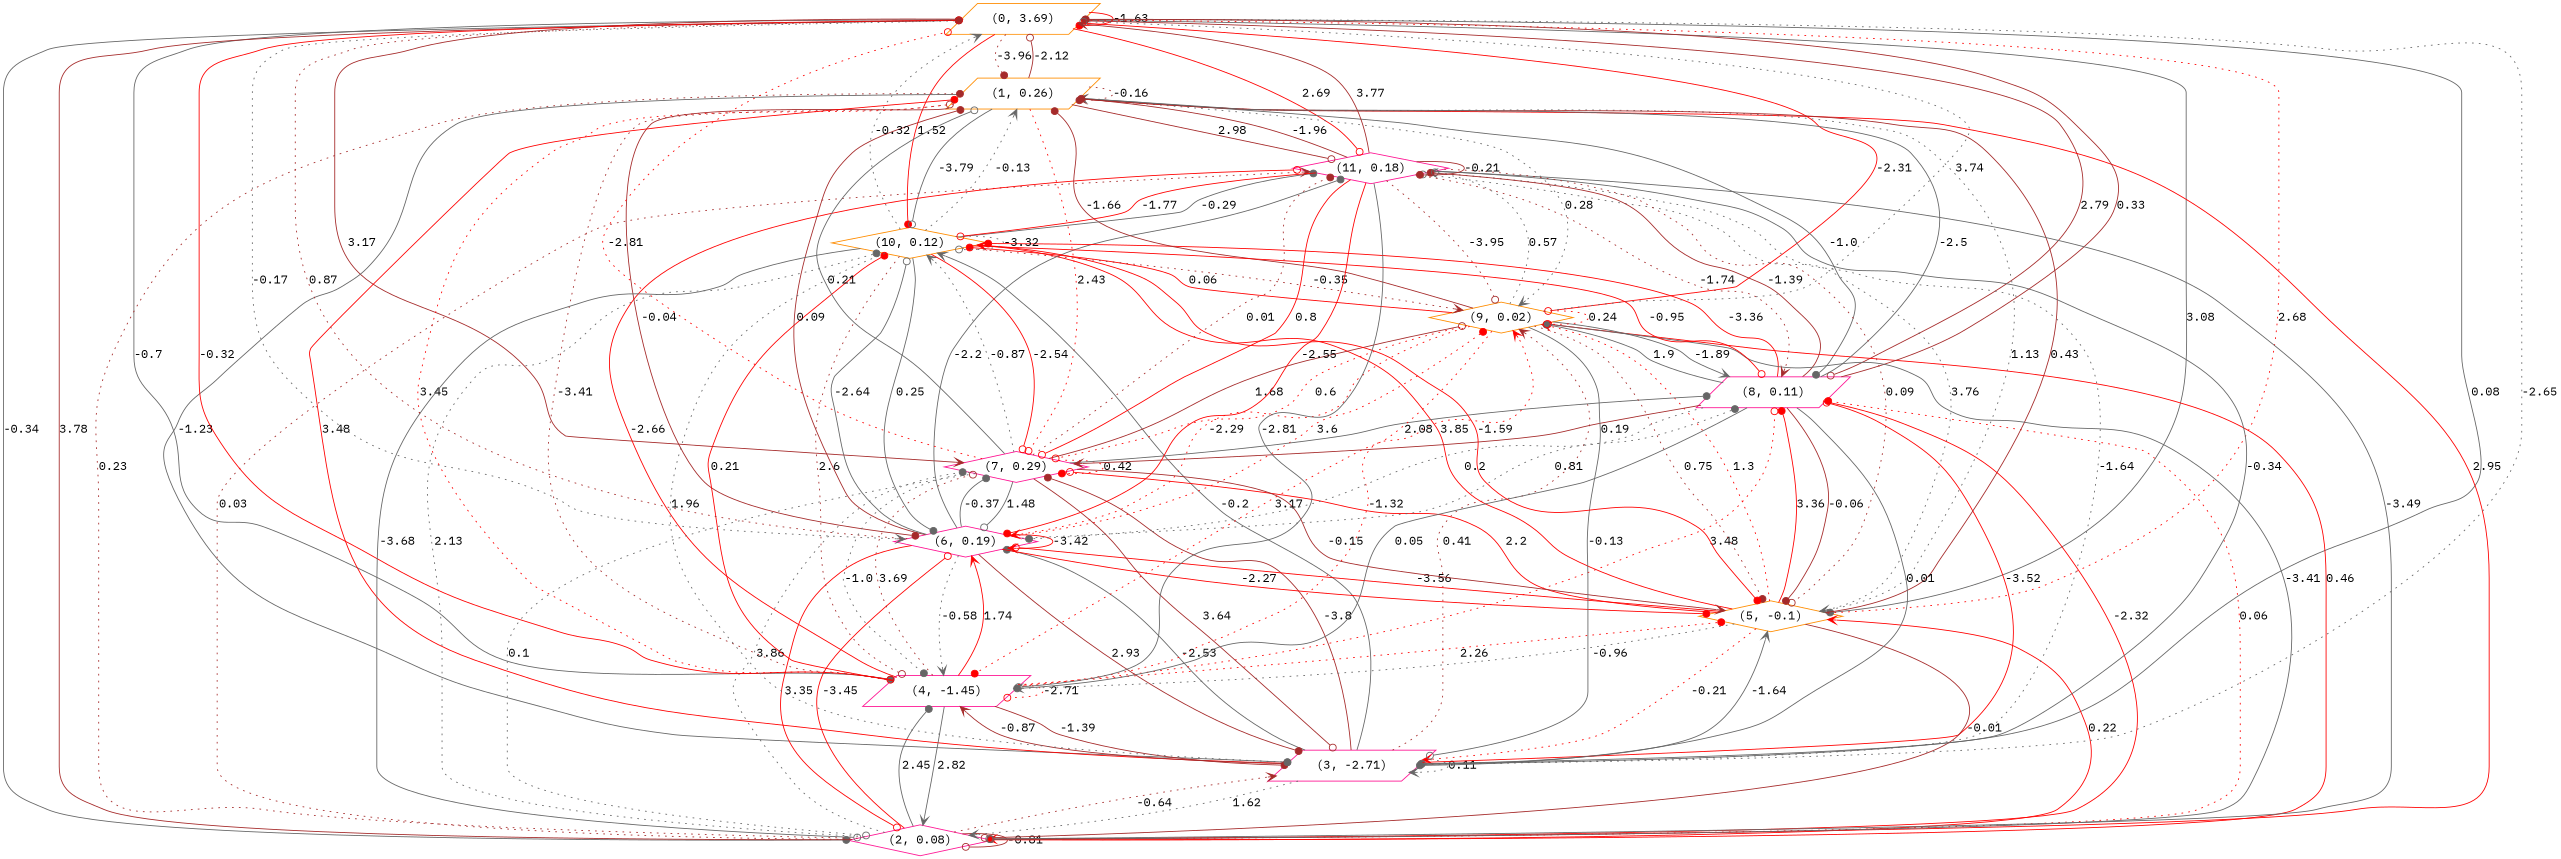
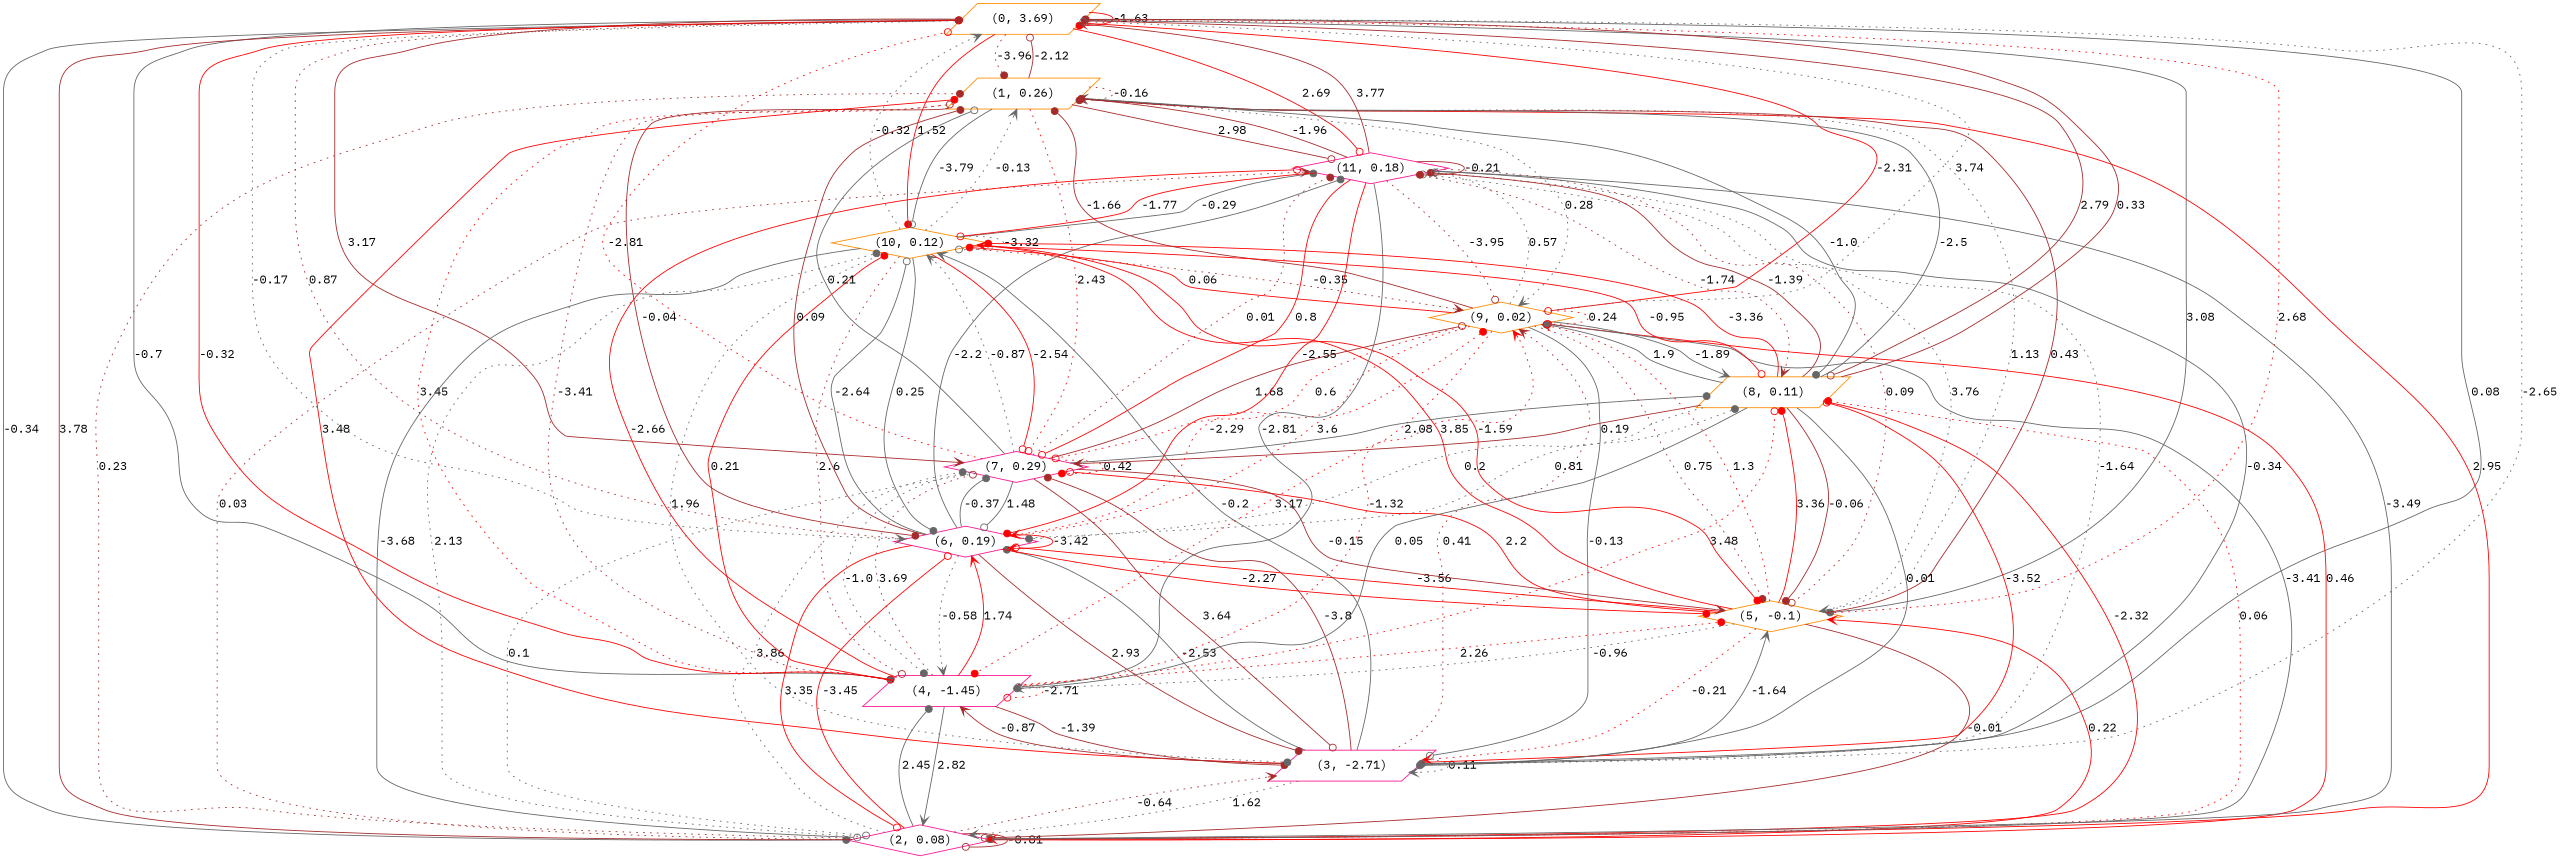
  digraph {
    fontname="IBM Plex Mono"
    node [color=darkorange fontname="IBM Plex Mono" shape=diamond]
    edge [arrowhead=dot color=gray40 fontname="IBM Plex Mono" style=solid]
    n1 [label="(0, 3.69)" shape=parallelogram]
    n2 [label="(1, 0.26)" shape=parallelogram]
    n3 [color=deeppink label="(2, 0.08)"]
    n4 [color=deeppink label="(3, -2.71)" shape=parallelogram]
    n5 [color=deeppink label="(4, -1.45)" shape=parallelogram]
    n6 [label="(5, -0.1)"]
    n7 [color=deeppink label="(6, 0.19)"]
    n8 [color=deeppink label="(7, 0.29)"]
-   n9 [color=deeppink label="(8, 0.11)" shape=parallelogram]
+   n9 [label="(8, 0.11)" shape=parallelogram]
    n10 [label="(9, 0.02)"]
    n11 [label="(10, 0.12)"]
    n12 [color=deeppink label="(11, 0.18)"]
    n1 -> n1 [color=red label=-1.63]
    n1 -> n2 [color=brown label=-3.96 style=dotted]
    n1 -> n3 [label=-0.34]
    n1 -> n4 [label=0.08]
    n1 -> n5 [label=-0.7]
    n1 -> n6 [label=3.08]
    n1 -> n7 [arrowhead=vee label=-0.17 style=dotted]
    n1 -> n8 [arrowhead=vee color=brown label=3.17]
    n1 -> n9 [arrowhead=odot color=brown label=2.79]
    n1 -> n10 [arrowhead=odot color=red label=-2.31]
    n1 -> n11 [color=red label=1.52]
    n1 -> n12 [arrowhead=odot color=red label=2.69]
    n2 -> n1 [arrowhead=odot color=brown label=-2.12]
    n2 -> n2 [color=brown label=-0.16 style=dotted]
    n2 -> n3 [color=red label=2.95]
-   n2 -> n4 [arrowhead=odot label=-1.23]
    n2 -> n5 [arrowhead=odot color=red label=3.45 style=dotted]
    n2 -> n6 [arrowhead=vee label=1.13 style=dotted]
    n2 -> n7 [color=brown label=-0.04]
    n2 -> n8 [arrowhead=odot color=red label=2.43 style=dotted]
    n2 -> n9 [label=-1.0]
    n2 -> n10 [arrowhead=vee label=0.28 style=dotted]
    n2 -> n11 [arrowhead=odot label=-3.79]
    n2 -> n12 [arrowhead=odot color=brown label=2.98]
    n3 -> n1 [color=brown label=3.78]
    n3 -> n2 [color=brown label=0.23 style=dotted]
    n3 -> n3 [arrowhead=odot color=brown label=-0.81]
    n3 -> n4 [arrowhead=vee color=brown label=-0.64 style=dotted]
    n3 -> n5 [label=2.45]
    n3 -> n6 [arrowhead=vee color=red label=0.22]
    n3 -> n7 [arrowhead=odot color=red label=-3.45]
    n3 -> n8 [label=3.86 style=dotted]
    n3 -> n9 [color=red label=0.06 style=dotted]
    n3 -> n10 [arrowhead=odot color=red label=0.46]
    n3 -> n11 [label=2.13 style=dotted]
    n3 -> n12 [arrowhead=vee color=brown label=0.03 style=dotted]
    n4 -> n1 [label=-2.65 style=dotted]
    n4 -> n2 [color=red label=3.48]
    n4 -> n3 [arrowhead=vee label=1.62 style=dotted]
    n4 -> n4 [arrowhead=vee label=0.11 style=dotted]
    n4 -> n5 [arrowhead=vee color=brown label=-0.87]
    n4 -> n6 [arrowhead=vee label=-1.64]
    n4 -> n7 [label=-2.53]
    n4 -> n8 [color=brown label=-3.8]
    n4 -> n9 [arrowhead=odot color=red label=-3.52]
    n4 -> n10 [arrowhead=vee color=brown label=0.41 style=dotted]
    n4 -> n11 [arrowhead=vee label=-0.2]
    n4 -> n12 [arrowhead=vee label=-1.64 style=dotted]
    n5 -> n1 [arrowhead=odot color=red label=-0.32]
    n5 -> n2 [arrowhead=odot color=brown label=-3.41 style=dotted]
    n5 -> n3 [arrowhead=vee label=2.82]
    n5 -> n4 [color=brown label=-1.39]
    n5 -> n5 [arrowhead=odot color=red label=-2.71 style=dotted]
    n5 -> n6 [color=red label=2.26 style=dotted]
    n5 -> n7 [arrowhead=vee color=red label=1.74]
    n5 -> n8 [arrowhead=odot color=brown label=3.69 style=dotted]
    n5 -> n9 [arrowhead=odot color=red label=3.48 style=dotted]
    n5 -> n10 [arrowhead=vee color=red label=-1.32 style=dotted]
    n5 -> n11 [color=red label=0.21]
    n5 -> n12 [arrowhead=odot color=red label=-2.66]
    n6 -> n1 [color=red label=2.68 style=dotted]
    n6 -> n2 [arrowhead=vee color=brown label=0.43]
    n6 -> n3 [arrowhead=odot color=brown label=-0.01]
    n6 -> n4 [arrowhead=vee color=red label=-0.21 style=dotted]
    n6 -> n5 [label=-0.96 style=dotted]
    n6 -> n7 [arrowhead=odot color=red label=-3.56]
    n6 -> n8 [arrowhead=odot color=red label=2.2]
    n6 -> n9 [color=red label=3.36]
    n6 -> n10 [arrowhead=vee color=red label=1.3 style=dotted]
    n6 -> n11 [arrowhead=vee color=red label=3.85]
    n6 -> n12 [arrowhead=odot label=3.76 style=dotted]
    n7 -> n1 [arrowhead=odot color=brown label=0.87 style=dotted]
    n7 -> n2 [color=brown label=0.09]
    n7 -> n3 [arrowhead=odot color=red label=3.35]
    n7 -> n4 [color=brown label=2.93]
    n7 -> n5 [arrowhead=vee label=-0.58 style=dotted]
    n7 -> n6 [color=red label=-2.27]
    n7 -> n7 [arrowhead=vee color=red label=-3.42]
    n7 -> n8 [label=-0.37]
    n7 -> n9 [label=0.81 style=dotted]
    n7 -> n10 [color=red label=3.6 style=dotted]
    n7 -> n11 [arrowhead=odot label=-2.64]
    n7 -> n12 [label=-2.2]
    n8 -> n1 [arrowhead=odot color=red label=-2.81 style=dotted]
    n8 -> n2 [arrowhead=odot label=0.21]
    n8 -> n3 [arrowhead=odot label=0.1 style=dotted]
    n8 -> n4 [arrowhead=odot color=brown label=3.64]
    n8 -> n5 [label=-1.0 style=dotted]
    n8 -> n6 [arrowhead=vee color=brown label=-0.15]
    n8 -> n7 [arrowhead=odot label=1.48]
    n8 -> n8 [color=red label=0.42 style=dotted]
    n8 -> n9 [label=2.08]
    n8 -> n10 [arrowhead=odot color=brown label=1.68]
    n8 -> n11 [arrowhead=vee label=-0.87 style=dotted]
    n8 -> n12 [color=brown label=0.01 style=dotted]
    n9 -> n1 [color=brown label=0.33]
    n9 -> n2 [arrowhead=vee label=-2.5]
    n9 -> n3 [arrowhead=vee color=red label=-2.32]
    n9 -> n4 [label=0.01]
    n9 -> n5 [arrowhead=vee label=0.05]
    n9 -> n6 [color=brown label=-0.06]
    n9 -> n7 [label=0.2 style=dotted]
    n9 -> n8 [arrowhead=vee color=brown label=0.19]
    n9 -> n10 [label=1.9]
    n9 -> n11 [color=red label=-3.36]
    n9 -> n12 [color=brown label=-1.39]
    n10 -> n1 [arrowhead=odot label=3.74 style=dotted]
    n10 -> n2 [color=brown label=-1.66]
    n10 -> n3 [arrowhead=odot label=-3.41]
    n10 -> n4 [arrowhead=odot label=-0.13]
    n10 -> n5 [color=red label=3.17 style=dotted]
    n10 -> n6 [color=brown label=0.75 style=dotted]
    n10 -> n7 [arrowhead=vee color=red label=-2.29 style=dotted]
    n10 -> n8 [arrowhead=odot color=red label=0.6 style=dotted]
    n10 -> n9 [arrowhead=vee label=-1.89]
    n10 -> n10 [arrowhead=odot color=red label=0.24 style=dotted]
    n10 -> n11 [color=red label=0.06]
    n10 -> n12 [arrowhead=odot label=0.57 style=dotted]
    n11 -> n1 [arrowhead=vee label=-0.32 style=dotted]
    n11 -> n2 [arrowhead=vee label=-0.13 style=dotted]
    n11 -> n3 [arrowhead=odot label=-3.68]
    n11 -> n4 [label=1.96 style=dotted]
    n11 -> n5 [arrowhead=odot color=brown label=2.6 style=dotted]
    n11 -> n6 [color=red label=-1.59]
    n11 -> n7 [label=0.25]
    n11 -> n8 [arrowhead=odot color=red label=-2.54]
    n11 -> n9 [arrowhead=odot color=red label=-0.95]
    n11 -> n10 [arrowhead=vee color=brown label=-0.35 style=dotted]
    n11 -> n11 [arrowhead=odot label=-3.32 style=dotted]
    n11 -> n12 [label=-0.29]
    n12 -> n1 [arrowhead=vee color=brown label=3.77]
    n12 -> n2 [color=brown label=-1.96]
    n12 -> n3 [arrowhead=odot label=-3.49]
    n12 -> n4 [arrowhead=odot label=-0.34]
    n12 -> n5 [arrowhead=odot label=-2.81]
    n12 -> n6 [arrowhead=odot color=brown label=0.09 style=dotted]
    n12 -> n7 [color=red label=-2.55]
    n12 -> n8 [arrowhead=odot color=red label=0.8]
    n12 -> n9 [arrowhead=vee color=brown label=-1.74 style=dotted]
    n12 -> n10 [arrowhead=odot color=brown label=-3.95 style=dotted]
    n12 -> n11 [arrowhead=odot color=red label=-1.77]
    n12 -> n12 [color=brown label=-0.21]
  }
